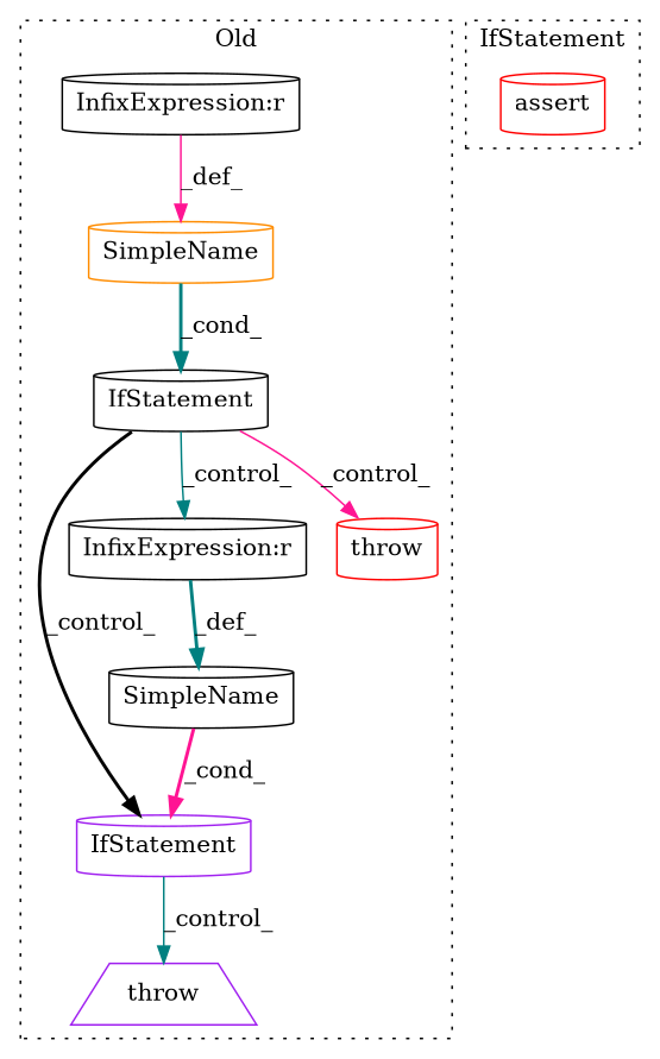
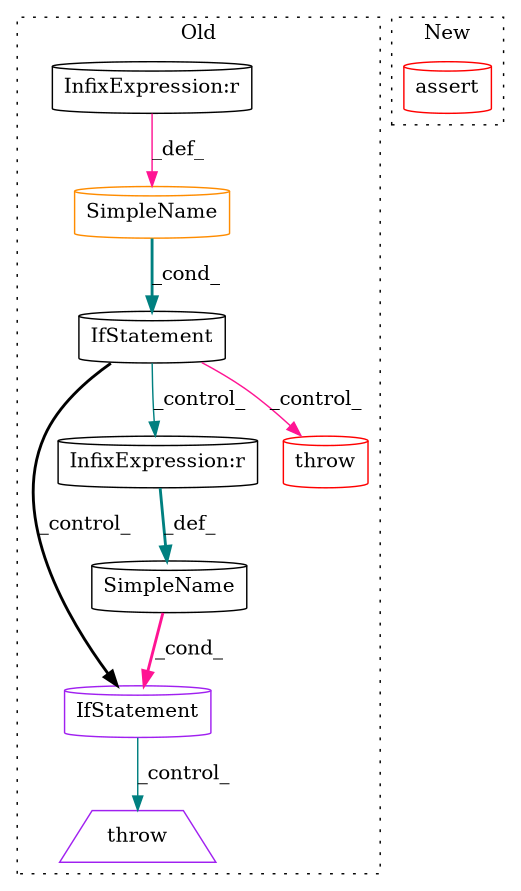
  digraph {
    node [a=53 shape=cylinder color=black]
    edge [color=teal style=bold]
    n1 [l=6 label=throw s=8795 shape=trapezium color=purple]
    n2 [a=25 l="4,2" label=IfStatement s="8161,8197"]
    n3 [a=42 label=SimpleName color=darkorange]
    n4 [a=27 l=4 label="InfixExpression:r" s=8178]
    n5 [a=25 l="4,2" label=IfStatement s="8301,8323" color=purple]
    n6 [a=42 label=SimpleName]
    n7 [a=27 l=4 label="InfixExpression:r" s=8318]
    n8 [l=6 label=throw s=8207 color=red]
    n9 [a=6 l=7 label=assert s=3244 color=red]
    subgraph cluster_1 {
      label=Old
      style=dotted
      n1
      n2
      n3
      n4
      n5
      n6
      n7
      n8
    }
    subgraph cluster_2 {
-     label=IfStatement
+     label=New
      style=dotted
      n9
    }
    n2 -> n5 [label=_control_ color=black]
    n2 -> n7 [label=_control_ style=solid]
    n2 -> n8 [label=_control_ color=deeppink style=solid]
    n3 -> n2 [label=_cond_]
    n4 -> n3 [label=_def_ color=deeppink style=solid]
    n5 -> n1 [label=_control_ style=solid]
    n6 -> n5 [label=_cond_ color=deeppink]
    n7 -> n6 [label=_def_]
  }
